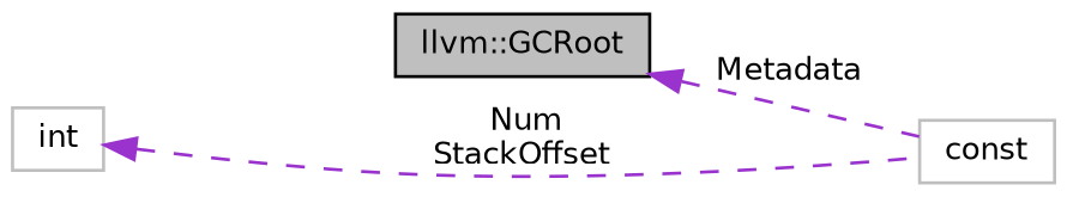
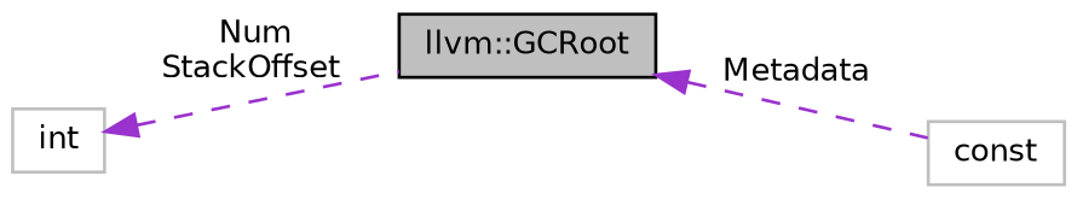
  digraph {
    rankdir=LR
    node [color=grey75 fontname=Helvetica fontsize=10 shape=record]
    edge [color=darkorchid3 dir=back fontname=Helvetica fontsize=10 labelfontname=Helvetica labelfontsize=10 style=dashed]
    n1 [color=black fillcolor=grey75 fontcolor=black height=0.2 label="llvm::GCRoot" style=filled width=0.4]
    n2 [height=0.2 label=const width=0.4]
    n3 [height=0.2 label=int width=0.4]
    n1 -> n2 [label=" Metadata"]
-   n3 -> n2 [label=" Num\nStackOffset"]
+   n3 -> n1 [label=" Num\nStackOffset"]
  }
